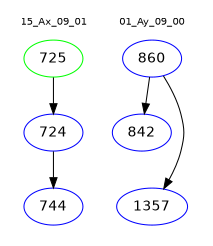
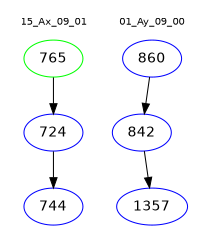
  digraph {
    fontname="DejaVu Sans"
    node [color=blue fontname="DejaVu Sans"]
    edge [color=black fontname="DejaVu Sans"]
-   n1 [color=green label=725]
+   n1 [color=green label=765]
    n2 [label=724]
    n3 [label=744]
    n4 [label=860]
    n5 [label=842]
    n6 [label=1357]
    subgraph cluster_1 {
      color=white
      fontsize=10
      label="15_Ax_09_01"
      n1
      n2
      n3
    }
    subgraph cluster_2 {
      color=white
      fontsize=10
      label="01_Ay_09_00"
      n4
      n5
      n6
    }
    n1 -> n2
    n2 -> n3
    n4 -> n5
-   n4 -> n6
+   n5 -> n6
  }
